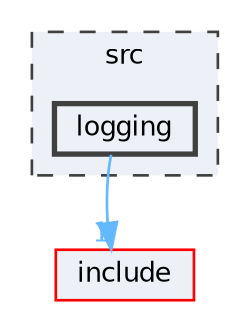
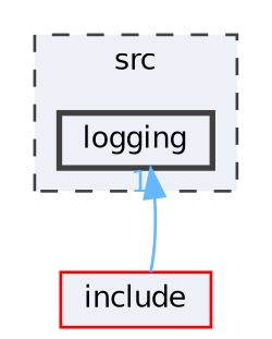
  digraph {
    compound=true
    node [fillcolor="#edf0f7" fontname=Helvetica fontsize=10 shape=box]
    n1 [color=grey25 height=0.2 label=logging style="filled,bold" width=0.4]
    n2 [color=red height=0.2 label=include style=filled width=0.4]
    subgraph cluster_1 {
      bgcolor="#edf0f7"
      fontname=Helvetica
      fontsize=10
      label=src
      pencolor=grey25
      style="filled,dashed"
      n1
    }
-   n1 -> n2 [color=steelblue1 fontcolor=steelblue1 fontname=Helvetica fontsize=10 headlabel=1 labeldistance=1.5 labelfontname=Helvetica labelfontsize=10]
+   n2 -> n1 [color=steelblue1 fontcolor=steelblue1 fontname=Helvetica fontsize=10 headlabel=1 labeldistance=1.5 labelfontname=Helvetica labelfontsize=10]
  }
